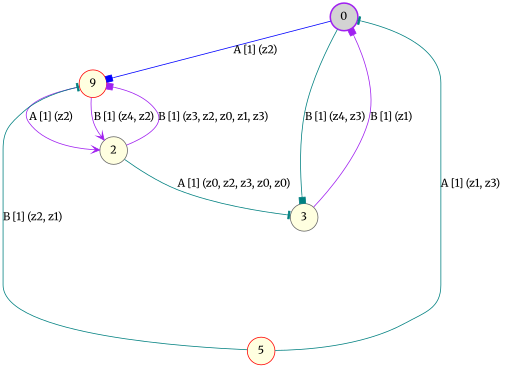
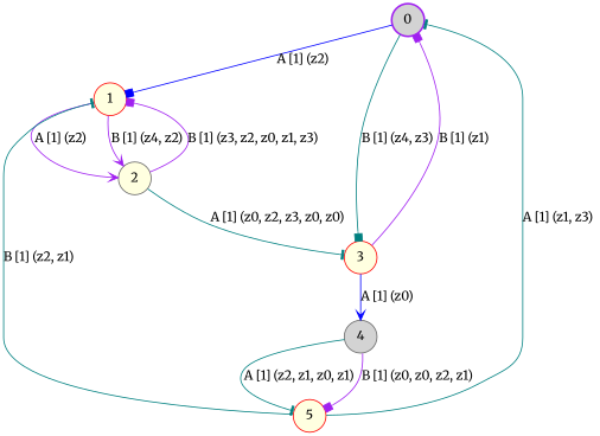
  digraph {
    fontname=Merriweather
    node [color=red fillcolor=lightyellow fontname=Merriweather shape=circle style=filled]
    edge [arrowhead=box color=teal fontname=Merriweather]
    0 [color=purple fillcolor=lightgrey style="bold,filled"]
-   1 [label=9]
-   3 [color=gray40]
+   1
+   3
    2 [color=gray40]
+   4 [color=gray40 fillcolor=lightgrey]
    5
    0 -> 1 [color=blue label="A [1] (z2) "]
    0 -> 3 [label="B [1] (z4, z3) "]
    1 -> 2 [arrowhead=vee color=purple label="A [1] (z2) "]
    1 -> 2 [arrowhead=vee color=purple label="B [1] (z4, z2) "]
    3 -> 0 [color=purple label="B [1] (z1) "]
+   3 -> 4 [arrowhead=vee color=blue label="A [1] (z0) "]
    2 -> 1 [color=purple label="B [1] (z3, z2, z0, z1, z3) "]
    2 -> 3 [arrowhead=tee label="A [1] (z0, z2, z3, z0, z0) "]
+   4 -> 5 [arrowhead=tee label="A [1] (z2, z1, z0, z1) "]
+   4 -> 5 [color=purple label="B [1] (z0, z0, z2, z1) "]
    5 -> 0 [arrowhead=tee label="A [1] (z1, z3) "]
    5 -> 1 [arrowhead=tee label="B [1] (z2, z1) "]
  }
